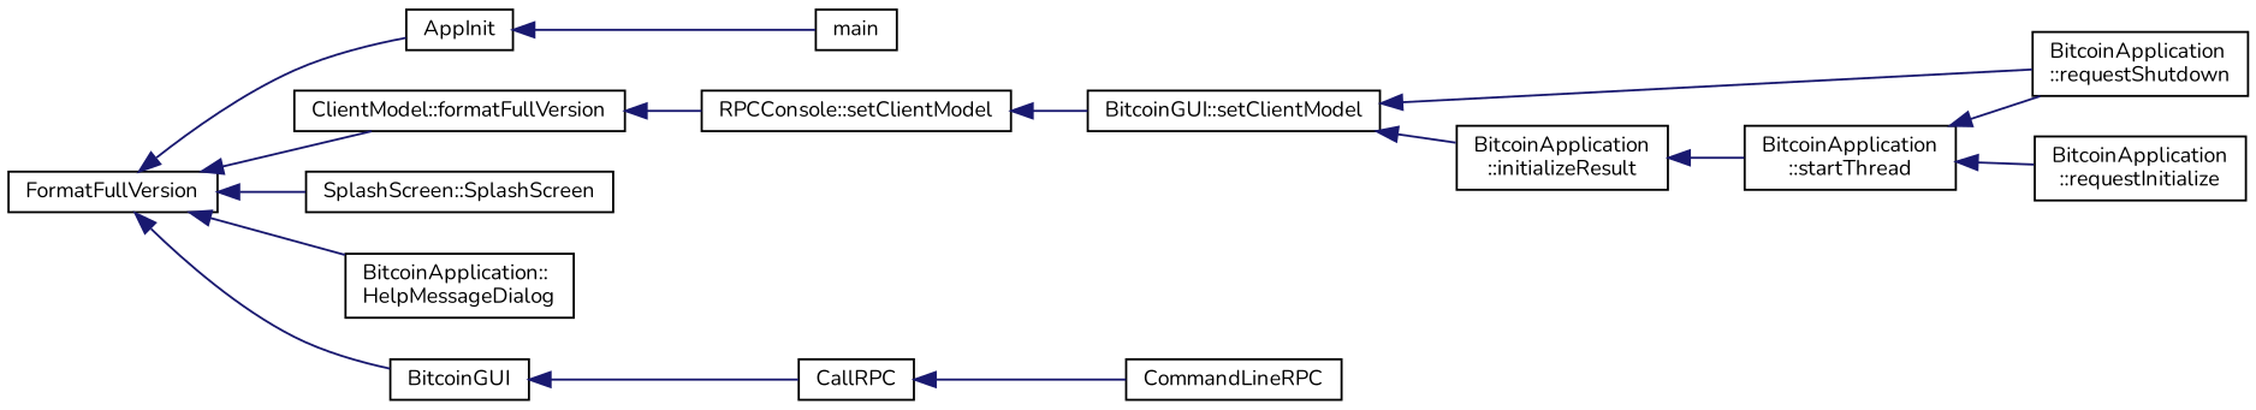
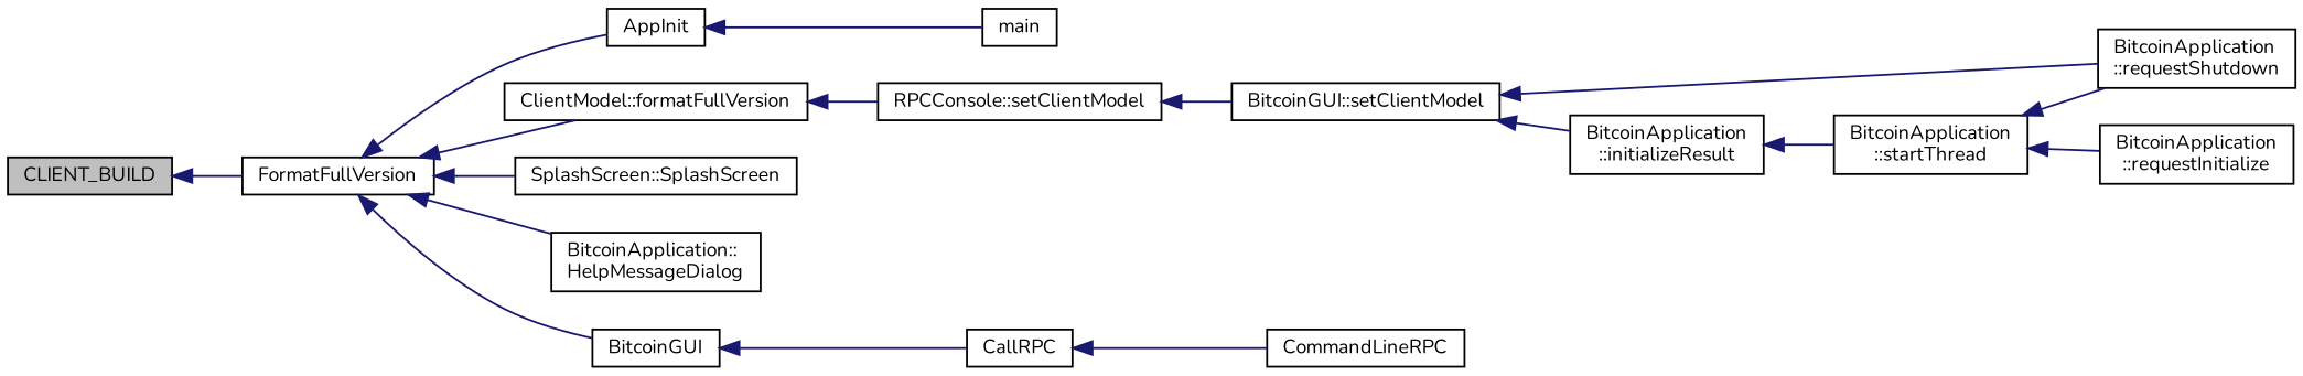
  digraph {
    fontname=Nunito
    rankdir=LR
    node [color=black fillcolor=white fontname=Nunito fontsize=10 shape=record style=filled]
    edge [color=midnightblue dir=back fontname=Nunito fontsize=10 labelfontname=Helvetica labelfontsize=10 style=solid]
+   n1 [fillcolor=grey75 fontcolor=black height=0.2 label=CLIENT_BUILD width=0.4]
    n2 [height=0.2 label=FormatFullVersion width=0.4]
    n3 [height=0.2 label=AppInit width=0.4]
    n4 [height=0.2 label="ClientModel::formatFullVersion" width=0.4]
    n5 [height=0.2 label="SplashScreen::SplashScreen" width=0.4]
    n6 [height=0.2 label="BitcoinApplication::\lHelpMessageDialog" width=0.4]
    n7 [height=0.2 label=BitcoinGUI width=0.4]
    n8 [height=0.2 label=main width=0.4]
    n9 [height=0.2 label="RPCConsole::setClientModel" width=0.4]
    n10 [height=0.2 label=CallRPC width=0.4]
    n11 [height=0.2 label="BitcoinGUI::setClientModel" width=0.4]
    n12 [height=0.2 label="BitcoinApplication\l::requestShutdown" width=0.4]
    n13 [height=0.2 label="BitcoinApplication\l::initializeResult" width=0.4]
    n14 [height=0.2 label="BitcoinApplication\l::startThread" width=0.4]
    n15 [height=0.2 label="BitcoinApplication\l::requestInitialize" width=0.4]
    n16 [height=0.2 label=CommandLineRPC width=0.4]
+   n1 -> n2
    n2 -> n3
    n2 -> n4
    n2 -> n5
    n2 -> n6
    n2 -> n7
    n3 -> n8
    n4 -> n9
    n7 -> n10
    n9 -> n11
    n10 -> n16
    n11 -> n12
    n11 -> n13
    n13 -> n14
    n14 -> n12
    n14 -> n15
  }
